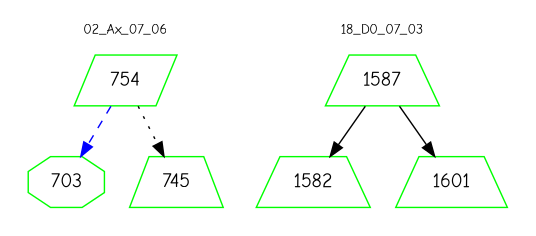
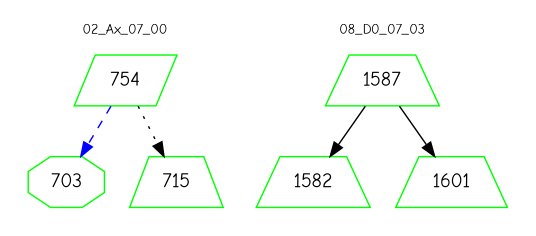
  digraph {
    fontname="Comic Neue"
    node [color=green fontname="Comic Neue" shape=trapezium]
    edge [color=black fontname="Comic Neue" style=solid]
    n1 [label=754 shape=parallelogram]
    n2 [label=703 shape=octagon]
-   n3 [label=745]
+   n3 [label=715]
    n4 [label=1587]
    n5 [label=1582]
    n6 [label=1601]
    subgraph cluster_1 {
      color=white
      fontsize=10
-     label="02_Ax_07_06"
+     label="02_Ax_07_00"
      n1
      n2
      n3
    }
    subgraph cluster_2 {
      color=white
      fontsize=10
-     label="18_D0_07_03"
+     label="08_D0_07_03"
      n4
      n5
      n6
    }
    n1 -> n2 [color=blue style=dashed]
    n1 -> n3 [style=dotted]
    n4 -> n5
    n4 -> n6
  }
